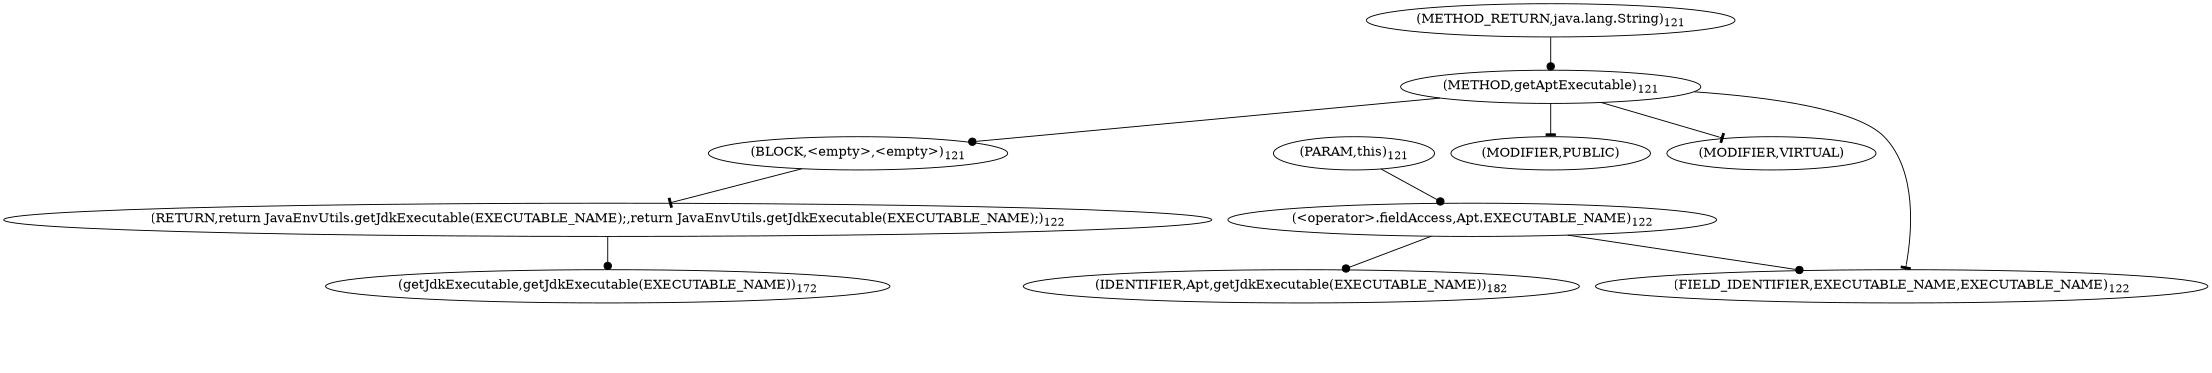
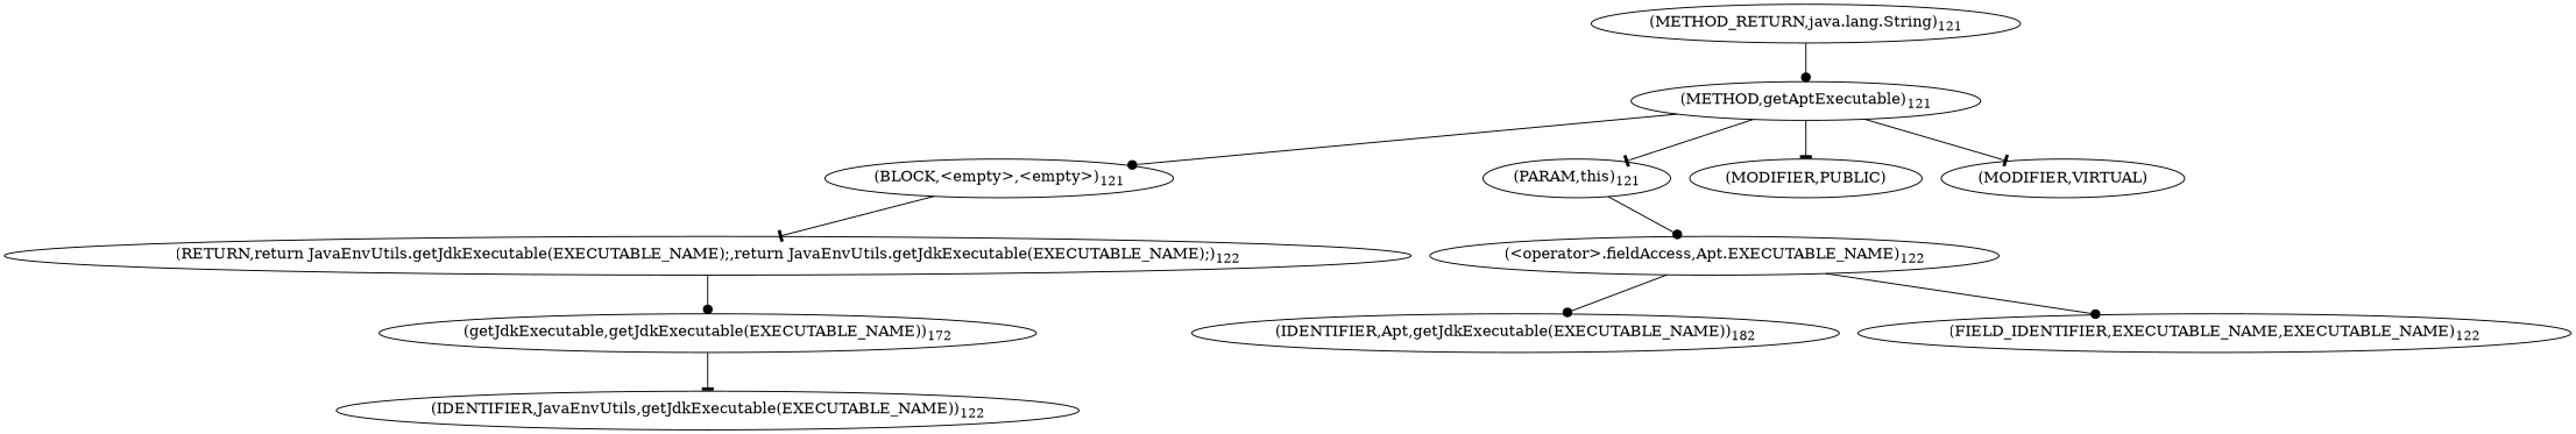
  digraph {
    edge [arrowhead=dot]
    n1 [label=<(METHOD,getAptExecutable)<SUB>121</SUB>>]
    n2 [label=<(PARAM,this)<SUB>121</SUB>>]
    n3 [label=<(BLOCK,&lt;empty&gt;,&lt;empty&gt;)<SUB>121</SUB>>]
    n4 [label=<(MODIFIER,PUBLIC)>]
    n5 [label=<(MODIFIER,VIRTUAL)>]
    n6 [label=<(&lt;operator&gt;.fieldAccess,Apt.EXECUTABLE_NAME)<SUB>122</SUB>>]
    n7 [label=<(RETURN,return JavaEnvUtils.getJdkExecutable(EXECUTABLE_NAME);,return JavaEnvUtils.getJdkExecutable(EXECUTABLE_NAME);)<SUB>122</SUB>>]
    n8 [label=<(METHOD_RETURN,java.lang.String)<SUB>121</SUB>>]
    n9 [label=<(getJdkExecutable,getJdkExecutable(EXECUTABLE_NAME))<SUB>172</SUB>>]
+   n10 [label=<(IDENTIFIER,JavaEnvUtils,getJdkExecutable(EXECUTABLE_NAME))<SUB>122</SUB>>]
    n11 [label=<(IDENTIFIER,Apt,getJdkExecutable(EXECUTABLE_NAME))<SUB>182</SUB>>]
    n12 [label=<(FIELD_IDENTIFIER,EXECUTABLE_NAME,EXECUTABLE_NAME)<SUB>122</SUB>>]
-   n1 -> n12 [arrowhead=tee]
+   n1 -> n2 [arrowhead=tee]
    n1 -> n3
    n1 -> n4 [arrowhead=tee]
    n1 -> n5 [arrowhead=tee]
    n2 -> n6
    n3 -> n7 [arrowhead=tee]
    n6 -> n11
    n6 -> n12
    n7 -> n9
    n8 -> n1
+   n9 -> n10 [arrowhead=tee]
  }
